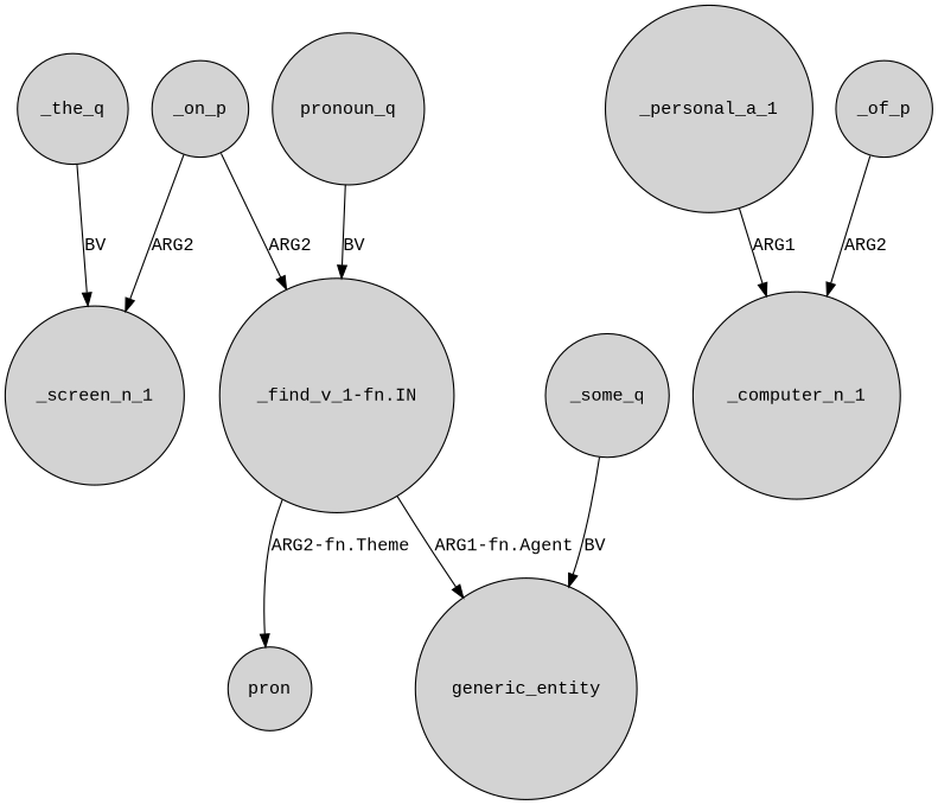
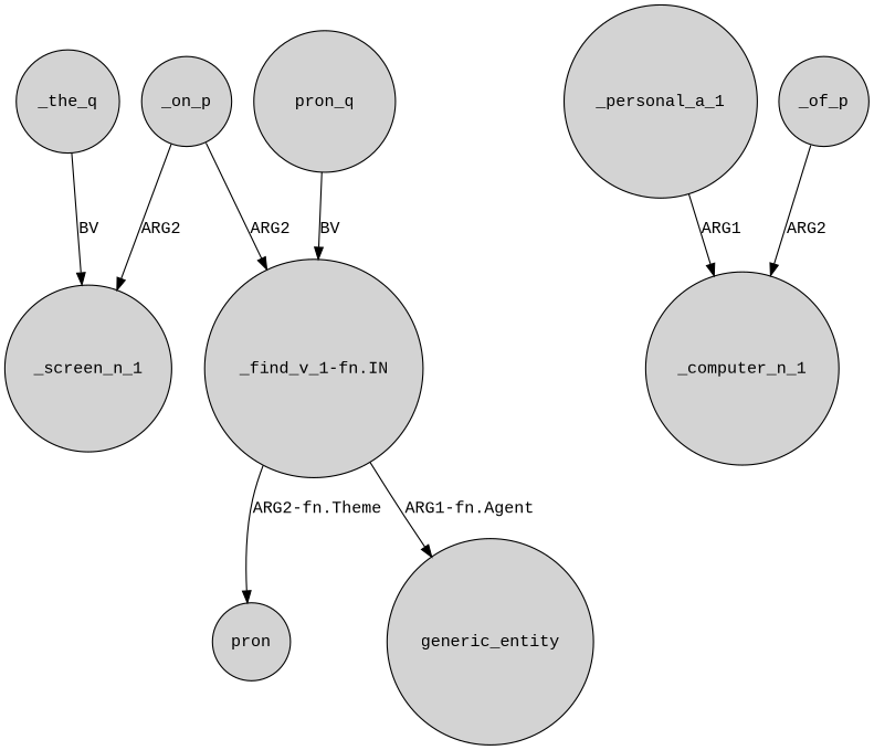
  digraph {
    fontname="Liberation Mono"
    node [fontname="Liberation Mono" shape=circle style=filled]
    edge [fontname="Liberation Mono"]
    _the_q
    _screen_n_1
-   pronoun_q
+   pronoun_q [label=pron_q]
    "_find_v_1-fn.IN"
    _personal_a_1
    _computer_n_1
    pron
    generic_entity
-   _some_q
    _on_p
    _of_p
    _the_q -> _screen_n_1 [label=BV]
    pronoun_q -> "_find_v_1-fn.IN" [label=BV]
    "_find_v_1-fn.IN" -> pron [label="ARG2-fn.Theme"]
    "_find_v_1-fn.IN" -> generic_entity [label="ARG1-fn.Agent"]
    _personal_a_1 -> _computer_n_1 [label=ARG1]
-   _some_q -> generic_entity [label=BV]
    _on_p -> _screen_n_1 [label=ARG2]
    _on_p -> "_find_v_1-fn.IN" [label=ARG2]
    _of_p -> _computer_n_1 [label=ARG2]
  }
